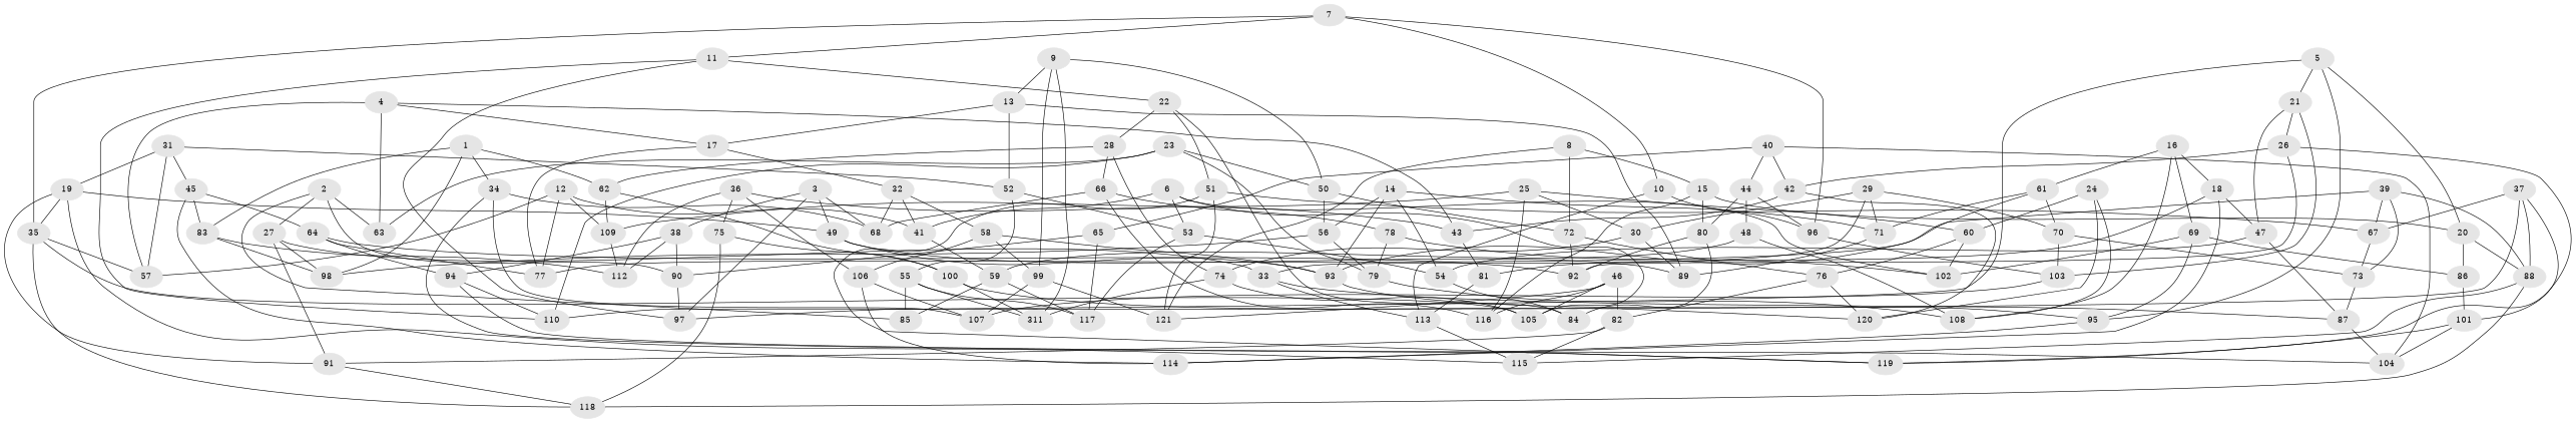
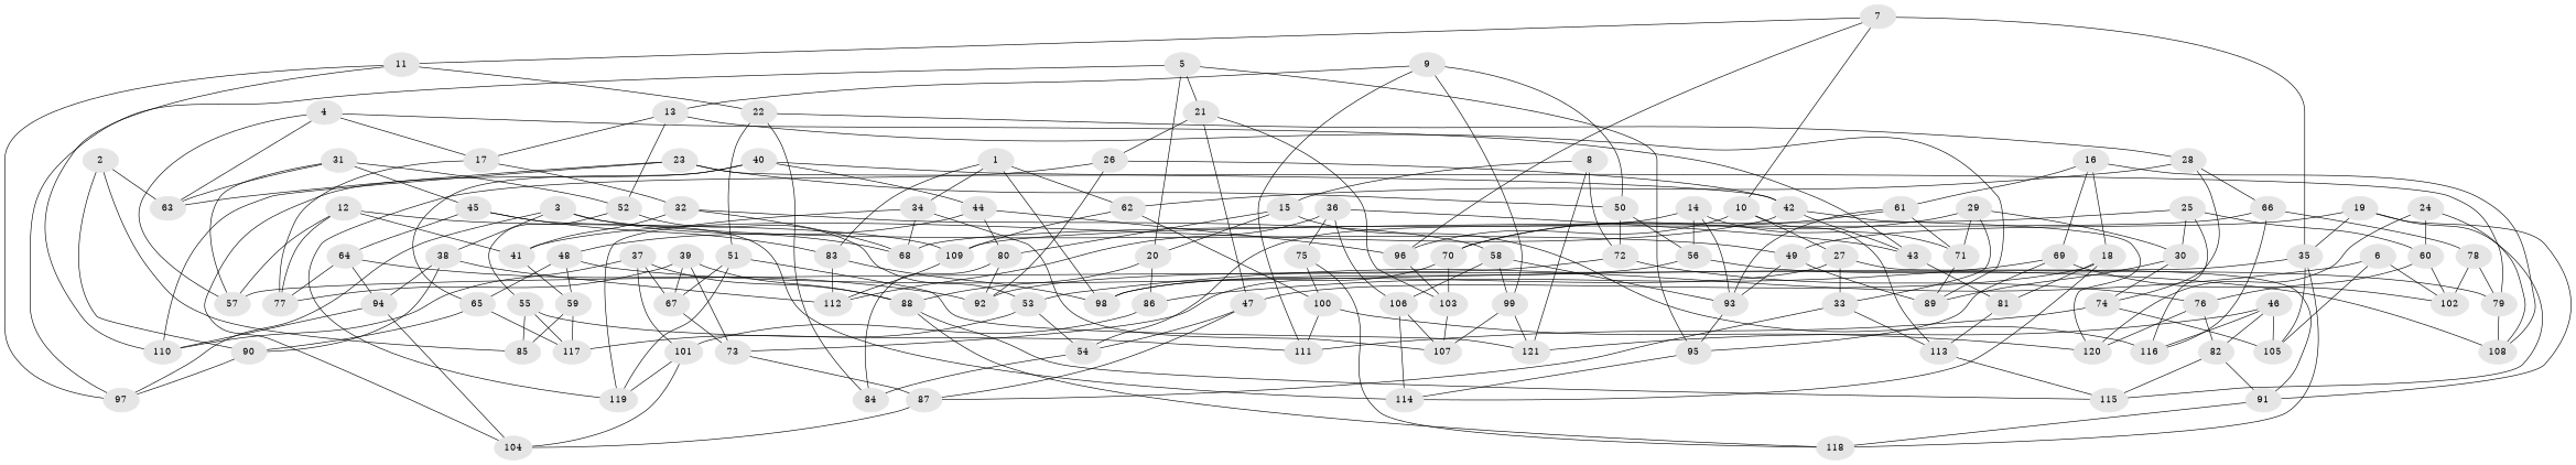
  graph {
    node [color=gray90 style=filled]
    1
    34
    62
    83
    98
    68
    119
    107
    109
    100
    112
    2
    27
    63
    85
    90
    91
    33
    97
    3
    38
    49
    94
    89
    93
    4
    17
    43
    57
    77
    32
    81
    5
    20
    21
    95
    86
    88
    47
    26
    103
    114
    6
    41
    53
    102
    105
    59
    54
    117
    7
    10
    11
    96
    35
    113
    22
    110
    75
    118
    8
    15
    72
    121
    80
    116
    92
    76
    9
    13
    50
    99
-   111 [label=311]
+   111
    52
    56
    115
    28
    51
    84
    12
    55
    14
    71
    79
    16
    18
    61
    69
    108
    70
    58
    87
    19
    101
    42
    66
    74
    67
    23
    24
    60
    120
    25
    30
    78
    29
    73
    31
    45
    64
    106
    104
    36
    37
    39
    40
    44
    65
    48
    46
    82
    1 -- 34
    1 -- 62
    1 -- 83
    1 -- 98
    34 -- 68
    34 -- 119
    34 -- 107
    62 -- 109
    62 -- 100
    83 -- 98
    83 -- 112
    109 -- 112
    100 -- 111
    100 -- 120
-   2 -- 27
+   10 -- 27
    2 -- 63
    2 -- 85
    2 -- 90
    27 -- 98
    27 -- 91
    27 -- 33
    90 -- 97
    91 -- 118
    33 -- 113
    33 -- 87
    3 -- 68
    3 -- 97
    3 -- 38
    3 -- 49
    38 -- 112
    38 -- 90
    38 -- 94
    49 -- 89
    49 -- 93
    94 -- 110
    94 -- 104
    93 -- 95
    4 -- 63
    4 -- 17
    4 -- 43
    4 -- 57
    17 -- 77
    17 -- 32
    43 -- 81
    32 -- 68
    32 -- 41
    32 -- 58
    81 -- 113
    5 -- 97
    5 -- 20
    5 -- 21
    5 -- 95
    20 -- 86
    20 -- 88
    21 -- 47
    21 -- 26
    21 -- 103
    95 -- 114
    86 -- 101
    88 -- 118
    88 -- 115
    47 -- 54
    47 -- 87
    26 -- 119
    26 -- 92
    26 -- 42
    103 -- 107
-   6 -- 41
+   42 -- 41
    6 -- 53
    6 -- 102
    6 -- 105
    41 -- 59
    53 -- 54
    53 -- 117
    59 -- 85
    59 -- 117
    54 -- 84
    7 -- 10
    7 -- 11
    7 -- 96
    7 -- 35
    10 -- 96
    10 -- 113
    11 -- 97
    11 -- 22
    11 -- 110
    96 -- 103
    35 -- 57
    35 -- 105
    35 -- 118
    113 -- 115
    22 -- 28
    22 -- 51
    22 -- 84
    75 -- 100
    75 -- 118
    8 -- 15
    8 -- 72
    8 -- 121
    15 -- 20
    15 -- 80
    15 -- 116
    72 -- 92
    72 -- 76
    80 -- 92
    80 -- 84
    76 -- 120
    76 -- 82
    9 -- 13
    9 -- 50
    9 -- 99
    9 -- 111
    13 -- 89
    13 -- 17
    13 -- 52
    50 -- 72
    50 -- 56
    99 -- 107
    99 -- 121
    52 -- 53
    52 -- 55
    56 -- 98
    56 -- 79
    28 -- 62
    28 -- 66
    28 -- 74
    51 -- 119
    51 -- 121
    51 -- 67
    12 -- 109
    12 -- 57
    12 -- 77
    12 -- 41
    55 -- 85
    55 -- 117
    55 -- 111
    14 -- 93
    14 -- 54
    14 -- 56
    14 -- 71
    71 -- 89
    79 -- 108
    16 -- 18
    16 -- 61
    16 -- 69
    16 -- 108
    18 -- 81
    18 -- 47
    18 -- 114
    61 -- 93
    61 -- 71
    61 -- 70
    69 -- 95
    69 -- 86
    69 -- 102
    70 -- 103
    70 -- 73
    58 -- 93
    58 -- 99
    58 -- 106
    87 -- 104
    19 -- 91
    19 -- 49
    19 -- 35
    19 -- 115
    101 -- 119
    101 -- 104
    42 -- 43
    42 -- 120
    66 -- 68
    66 -- 116
    66 -- 78
    74 -- 105
    74 -- 111
    67 -- 73
    23 -- 63
    23 -- 110
    23 -- 50
    23 -- 79
    24 -- 108
    24 -- 60
    24 -- 120
    60 -- 102
    60 -- 76
    25 -- 109
    25 -- 116
    25 -- 60
    25 -- 30
    30 -- 89
    30 -- 74
    78 -- 102
    78 -- 79
    29 -- 33
    29 -- 71
    29 -- 70
    29 -- 30
    73 -- 87
-   31 -- 19
+   31 -- 63
    31 -- 57
    31 -- 52
    31 -- 45
    45 -- 83
    45 -- 114
    45 -- 64
    64 -- 94
    64 -- 77
    64 -- 92
    106 -- 107
    106 -- 114
    36 -- 112
    36 -- 43
    36 -- 75
    36 -- 106
    37 -- 88
    37 -- 110
    37 -- 101
    37 -- 67
    39 -- 77
    39 -- 88
    39 -- 67
    39 -- 73
    40 -- 42
    40 -- 104
    40 -- 44
    40 -- 65
    44 -- 96
    44 -- 80
    44 -- 48
    65 -- 90
    65 -- 117
    48 -- 59
    48 -- 108
+   48 -- 65
    46 -- 105
    46 -- 121
    46 -- 116
    46 -- 82
    82 -- 91
    82 -- 115
  }
